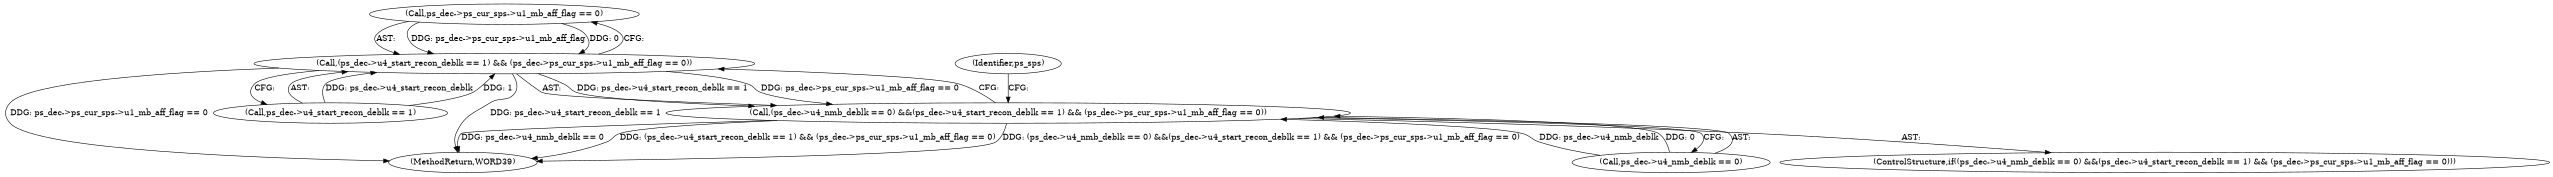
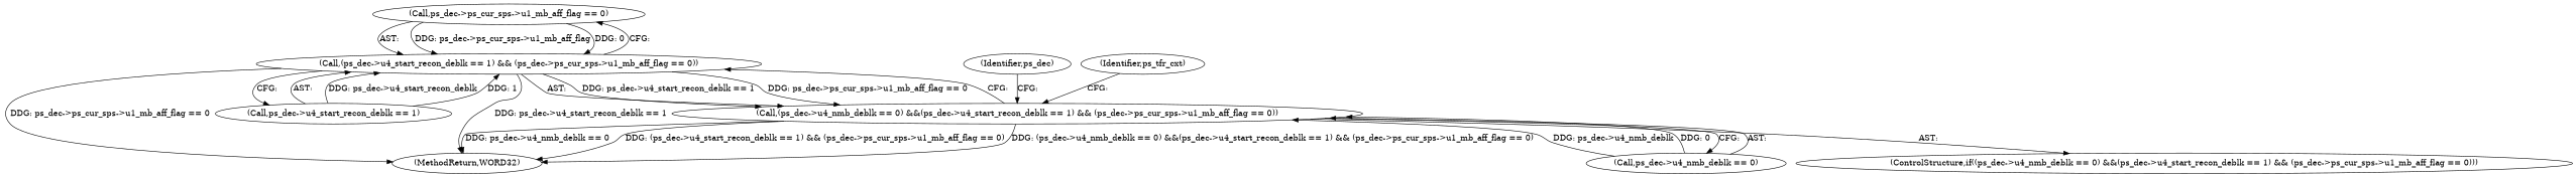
  digraph {
    n1 [label="(Call,ps_dec->ps_cur_sps->u1_mb_aff_flag == 0)"]
    n2 [label="(Call,(ps_dec->u4_start_recon_deblk == 1) && (ps_dec->ps_cur_sps->u1_mb_aff_flag == 0))"]
-   n3 [label="(MethodReturn,WORD39)"]
+   n3 [label="(MethodReturn,WORD32)"]
    n4 [label="(Call,(ps_dec->u4_nmb_deblk == 0) &&(ps_dec->u4_start_recon_deblk == 1) && (ps_dec->ps_cur_sps->u1_mb_aff_flag == 0))"]
    n5 [label="(Call,ps_dec->u4_start_recon_deblk == 1)"]
    n6 [label="(Call,ps_dec->u4_nmb_deblk == 0)"]
    n7 [label="(ControlStructure,if((ps_dec->u4_nmb_deblk == 0) &&(ps_dec->u4_start_recon_deblk == 1) && (ps_dec->ps_cur_sps->u1_mb_aff_flag == 0)))"]
-   n8 [label="(Identifier,ps_sps)"]
+   n8 [label="(Identifier,ps_dec)"]
+   n9 [label="(Identifier,ps_tfr_cxt)"]
    n1 -> n2 [label="AST: "]
    n1 -> n2 [label="DDG: ps_dec->ps_cur_sps->u1_mb_aff_flag"]
    n1 -> n2 [label="DDG: 0"]
    n2 -> n1 [label="CFG: "]
    n2 -> n3 [label="DDG: ps_dec->ps_cur_sps->u1_mb_aff_flag == 0"]
    n2 -> n3 [label="DDG: ps_dec->u4_start_recon_deblk == 1"]
    n2 -> n4 [label="AST: "]
    n2 -> n4 [label="DDG: ps_dec->u4_start_recon_deblk == 1"]
    n2 -> n4 [label="DDG: ps_dec->ps_cur_sps->u1_mb_aff_flag == 0"]
    n2 -> n5 [label="CFG: "]
    n4 -> n2 [label="CFG: "]
    n4 -> n3 [label="DDG: (ps_dec->u4_start_recon_deblk == 1) && (ps_dec->ps_cur_sps->u1_mb_aff_flag == 0)"]
    n4 -> n3 [label="DDG: (ps_dec->u4_nmb_deblk == 0) &&(ps_dec->u4_start_recon_deblk == 1) && (ps_dec->ps_cur_sps->u1_mb_aff_flag == 0)"]
    n4 -> n3 [label="DDG: ps_dec->u4_nmb_deblk == 0"]
    n4 -> n6 [label="CFG: "]
    n4 -> n7 [label="AST: "]
    n5 -> n2 [label="AST: "]
    n5 -> n2 [label="DDG: ps_dec->u4_start_recon_deblk"]
    n5 -> n2 [label="DDG: 1"]
    n6 -> n4 [label="AST: "]
    n6 -> n4 [label="DDG: ps_dec->u4_nmb_deblk"]
    n6 -> n4 [label="DDG: 0"]
    n8 -> n4 [label="CFG: "]
+   n9 -> n4 [label="CFG: "]
  }
